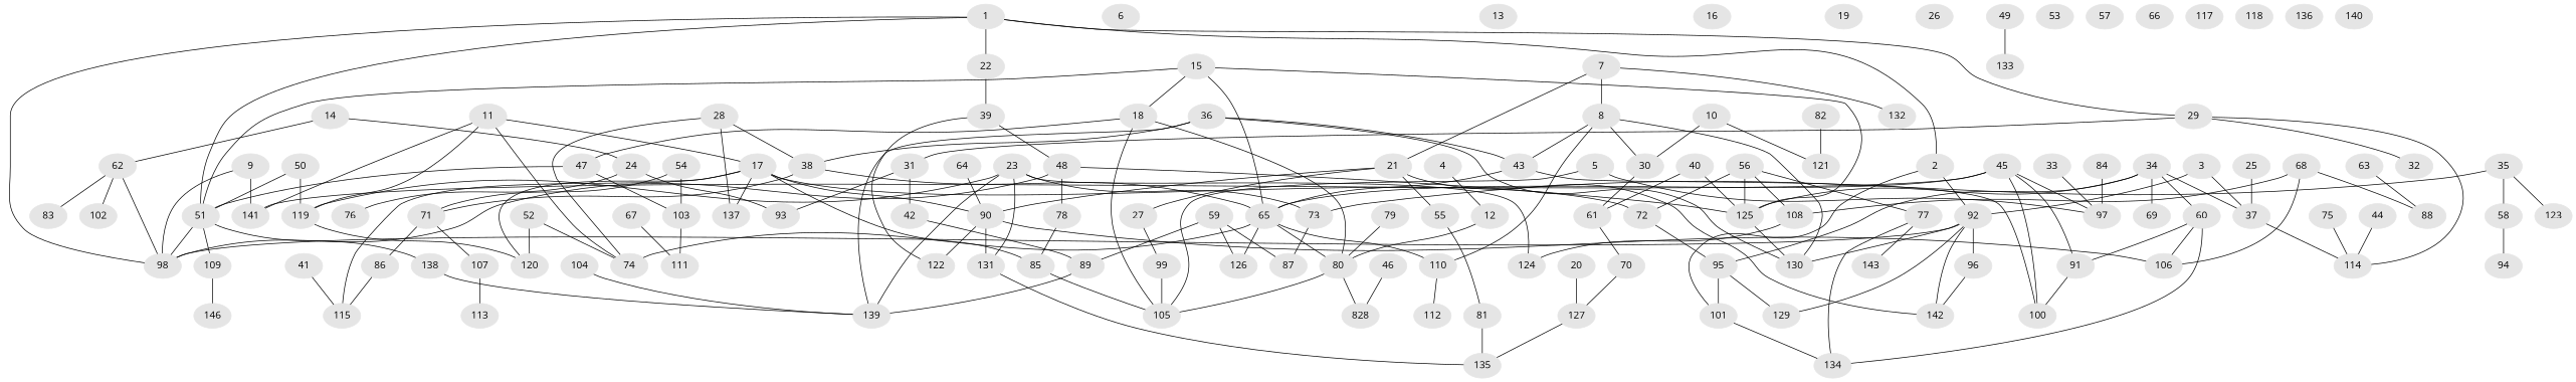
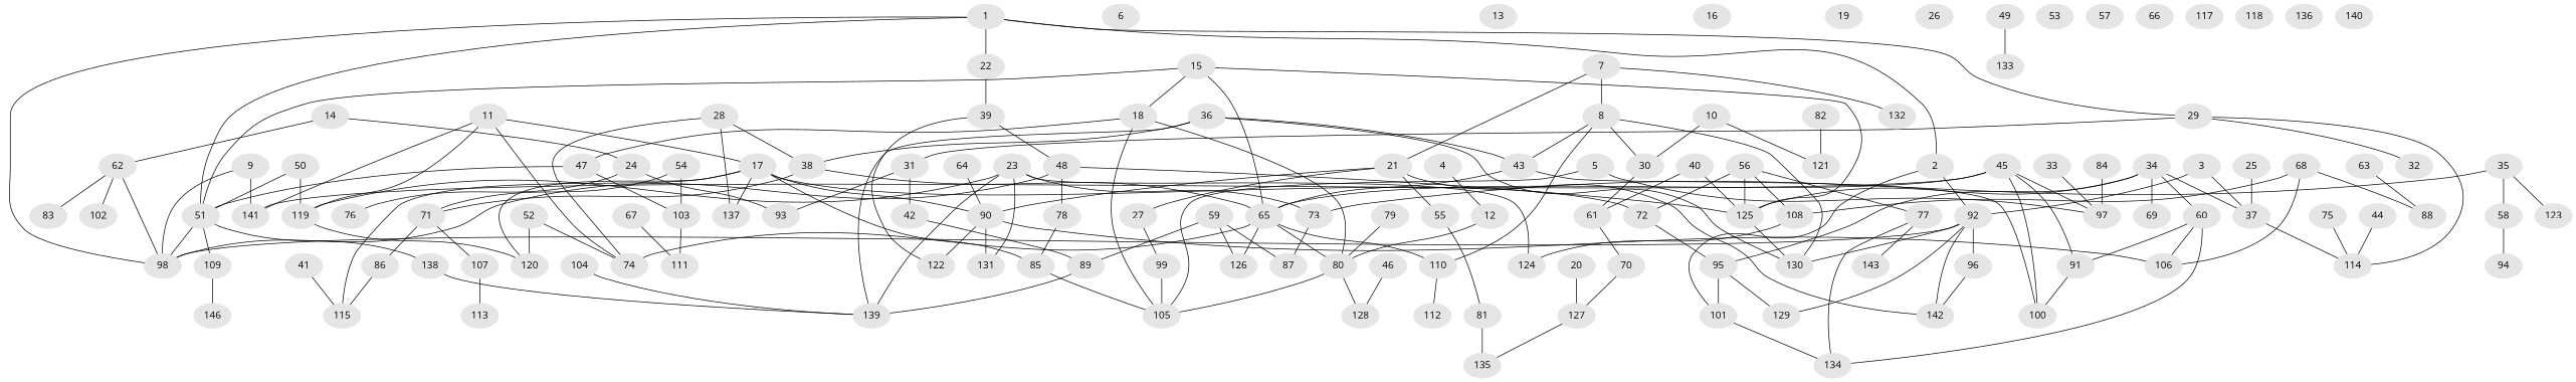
  graph {
    fontname="Open Sans"
    node [color=gray90 fontname="Open Sans" style=filled]
    edge [fontname="Open Sans"]
    1
    2
    22
    29
    51
    98
    92
    101
    39
    31
    32
    114
    109
    138
    130
    142
    96
    129
    134
    3
    37
    4
    12
    80
    5
    97
    105
    6
    7
    8
    21
    132
    30
    43
    110
    90
    27
    55
    61
    65
    100
    112
    9
    141
    10
    121
    11
    17
    74
    119
    72
    85
    115
    120
    137
-   128 [label=828]
+   128
    13
    14
    24
    62
    76
    93
    83
    102
    15
    18
    125
    47
    126
    16
    95
    131
    122
    106
    103
    19
    20
    127
    135
    99
    81
    48
    23
    73
    124
    139
    87
    25
    26
    28
    38
    71
    42
    70
    89
    33
    34
    60
    69
    91
    35
    58
    123
    94
    36
    86
    107
    78
    40
    41
    44
    45
    46
    111
    49
    133
    50
    n118 [label=146]
    52
    53
    54
    56
    77
    108
    143
    57
    59
    63
    88
    64
    66
    67
    68
    113
    75
    79
    82
    84
    104
    117
    118
    136
    140
    1 -- 2
    1 -- 22
    1 -- 29
    1 -- 51
    1 -- 98
    2 -- 92
    2 -- 101
    22 -- 39
    29 -- 31
    29 -- 32
    29 -- 114
    51 -- 98
    51 -- 109
    51 -- 138
    92 -- 98
    92 -- 130
    92 -- 142
    92 -- 96
    92 -- 129
    101 -- 134
    39 -- 122
    39 -- 48
    31 -- 93
    31 -- 42
    109 -- n118
    138 -- 139
    96 -- 142
    3 -- 92
    3 -- 37
    37 -- 114
    4 -- 12
    12 -- 80
    80 -- 105
    80 -- 128
    5 -- 97
    5 -- 105
    7 -- 8
    7 -- 21
    7 -- 132
    8 -- 130
    8 -- 30
    8 -- 43
    8 -- 110
    21 -- 142
    21 -- 90
    21 -- 27
    21 -- 55
    30 -- 61
    43 -- 65
    43 -- 100
    110 -- 112
    90 -- 131
    90 -- 122
    90 -- 106
    27 -- 99
    55 -- 81
    61 -- 70
    65 -- 80
    65 -- 110
    65 -- 74
    65 -- 126
    9 -- 98
    9 -- 141
    10 -- 30
    10 -- 121
    11 -- 141
    11 -- 17
    11 -- 74
    11 -- 119
    17 -- 90
    17 -- 72
    17 -- 85
    17 -- 115
    17 -- 120
    17 -- 137
    119 -- 120
    72 -- 95
    85 -- 105
    14 -- 24
    14 -- 62
    24 -- 76
    24 -- 93
    62 -- 98
    62 -- 83
    62 -- 102
    15 -- 51
    15 -- 65
    15 -- 18
    15 -- 125
    18 -- 80
    18 -- 105
    18 -- 47
    125 -- 130
    47 -- 51
    47 -- 103
    95 -- 101
    95 -- 129
-   131 -- 135
    103 -- 111
    20 -- 127
    127 -- 135
    99 -- 105
    81 -- 135
    48 -- 98
    48 -- 125
    48 -- 78
    23 -- 119
    23 -- 131
    23 -- 73
    23 -- 124
    23 -- 139
    73 -- 87
    25 -- 37
    28 -- 74
    28 -- 137
    28 -- 38
    38 -- 65
    38 -- 71
    71 -- 86
    71 -- 107
    42 -- 89
    70 -- 127
    89 -- 139
    33 -- 97
    34 -- 37
    34 -- 125
    34 -- 95
    34 -- 60
    34 -- 69
    60 -- 134
    60 -- 106
    60 -- 91
    91 -- 100
    35 -- 73
    35 -- 58
    35 -- 123
    58 -- 94
    36 -- 130
    36 -- 43
    36 -- 139
    36 -- 38
    86 -- 115
    107 -- 113
    78 -- 85
    40 -- 61
    40 -- 125
    41 -- 115
    44 -- 114
    45 -- 97
    45 -- 65
    45 -- 100
    45 -- 141
    45 -- 91
    46 -- 128
    49 -- 133
    50 -- 51
    50 -- 119
    52 -- 74
    52 -- 120
    54 -- 103
    54 -- 71
    56 -- 72
    56 -- 125
    56 -- 77
    56 -- 108
    77 -- 134
    77 -- 143
    108 -- 124
    59 -- 126
    59 -- 87
    59 -- 89
    63 -- 88
    64 -- 90
    67 -- 111
    68 -- 106
    68 -- 108
    68 -- 88
    75 -- 114
    79 -- 80
    82 -- 121
    84 -- 97
    104 -- 139
  }
